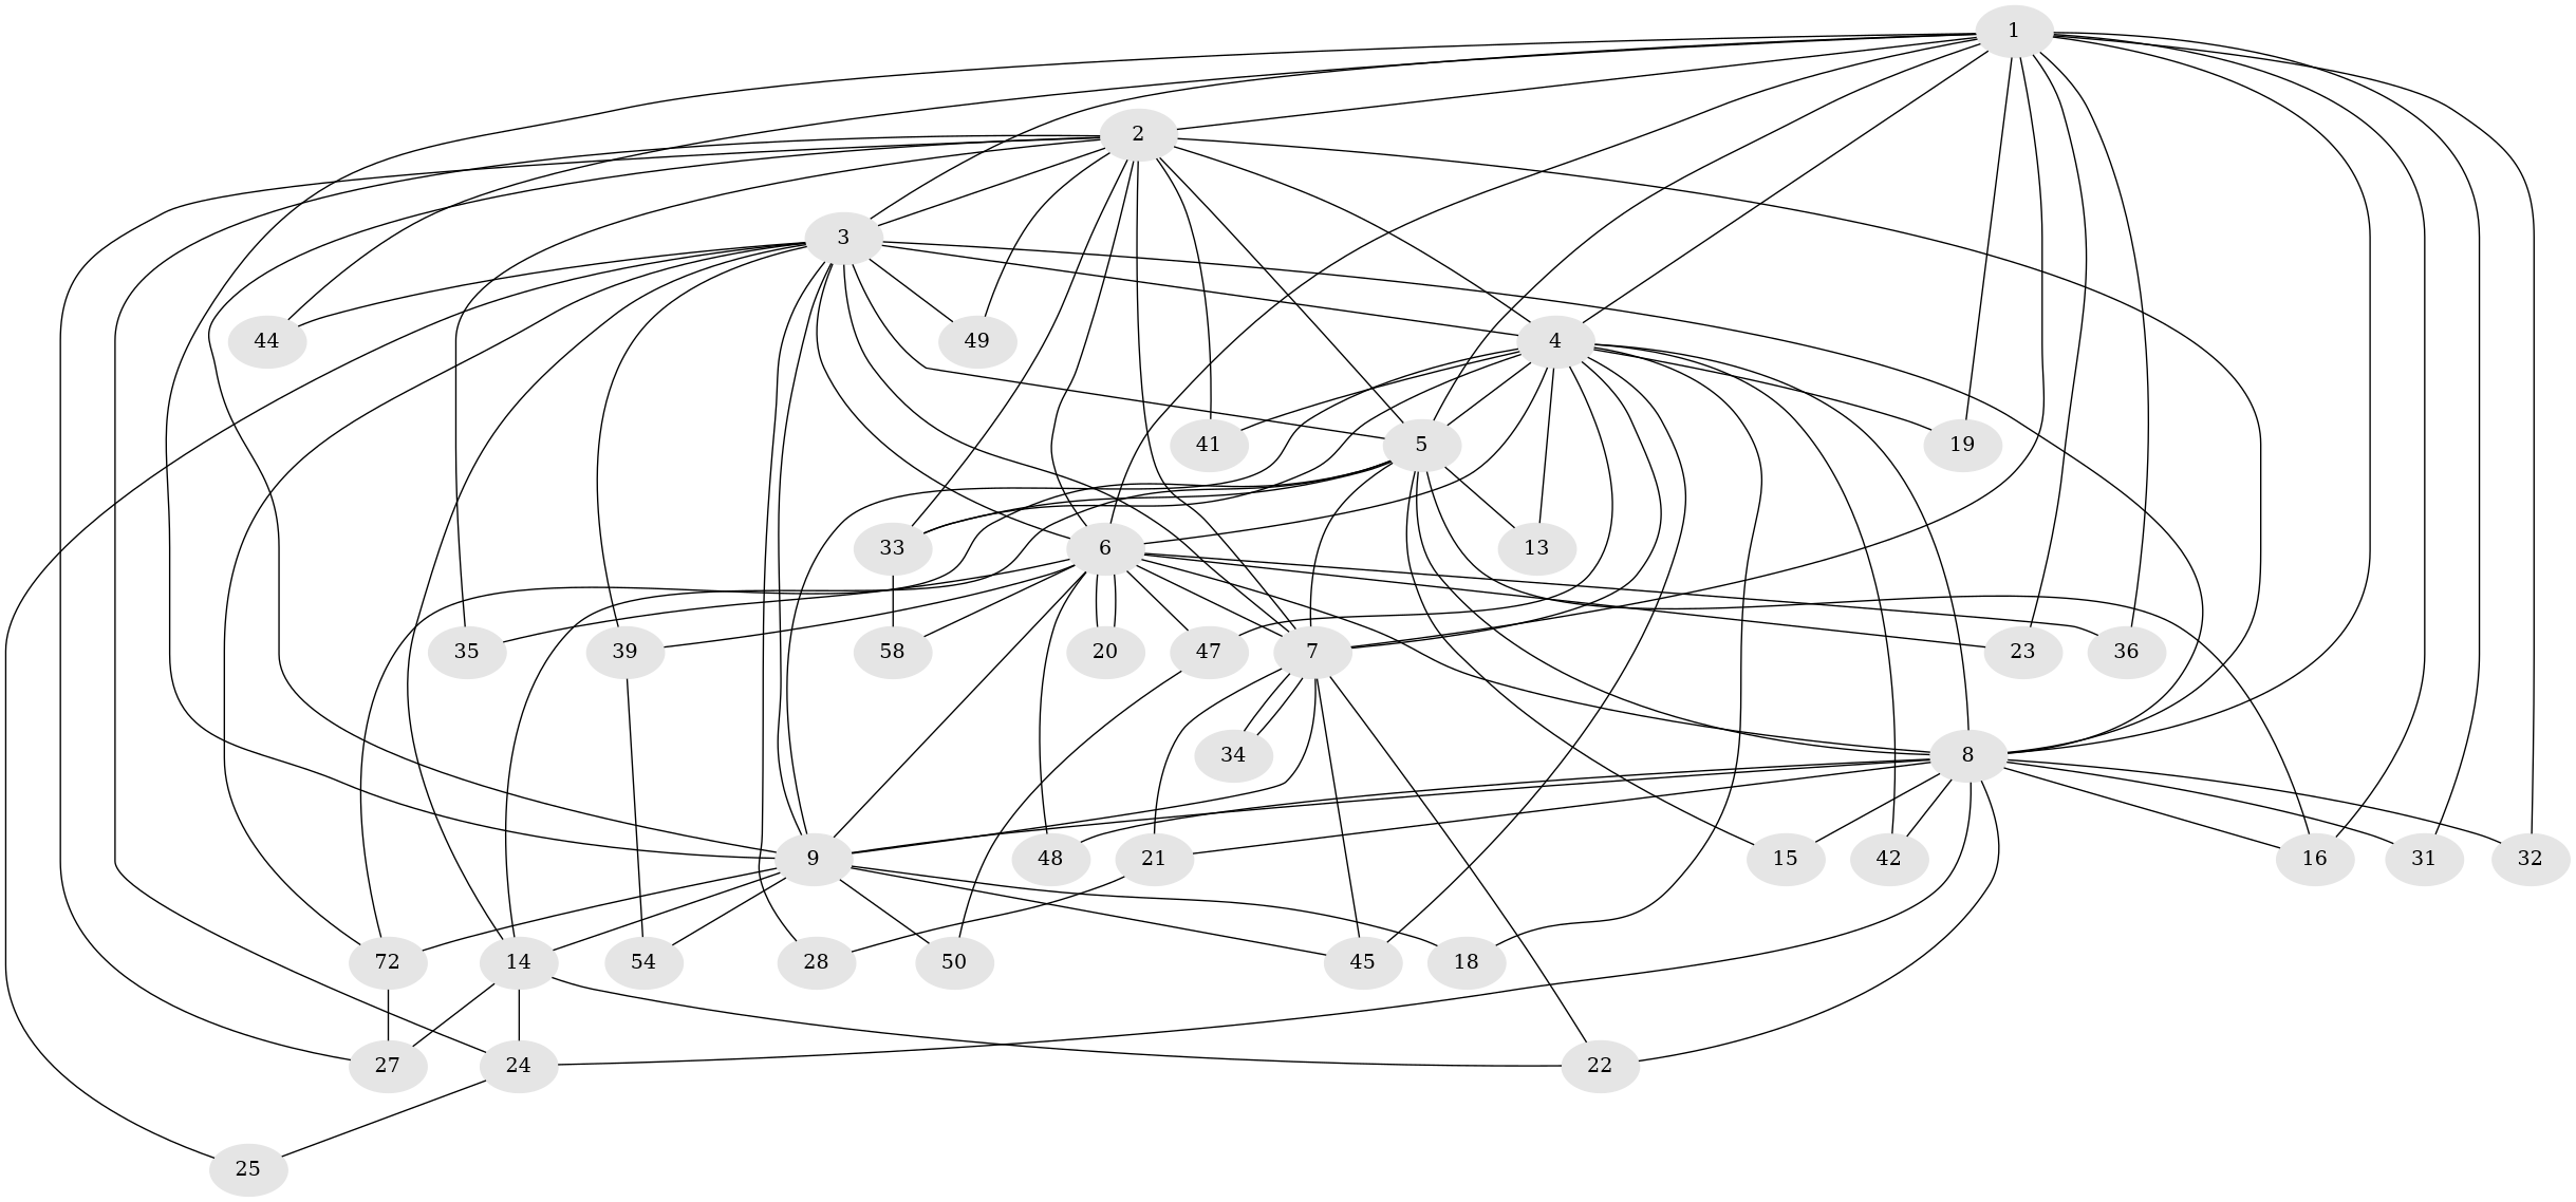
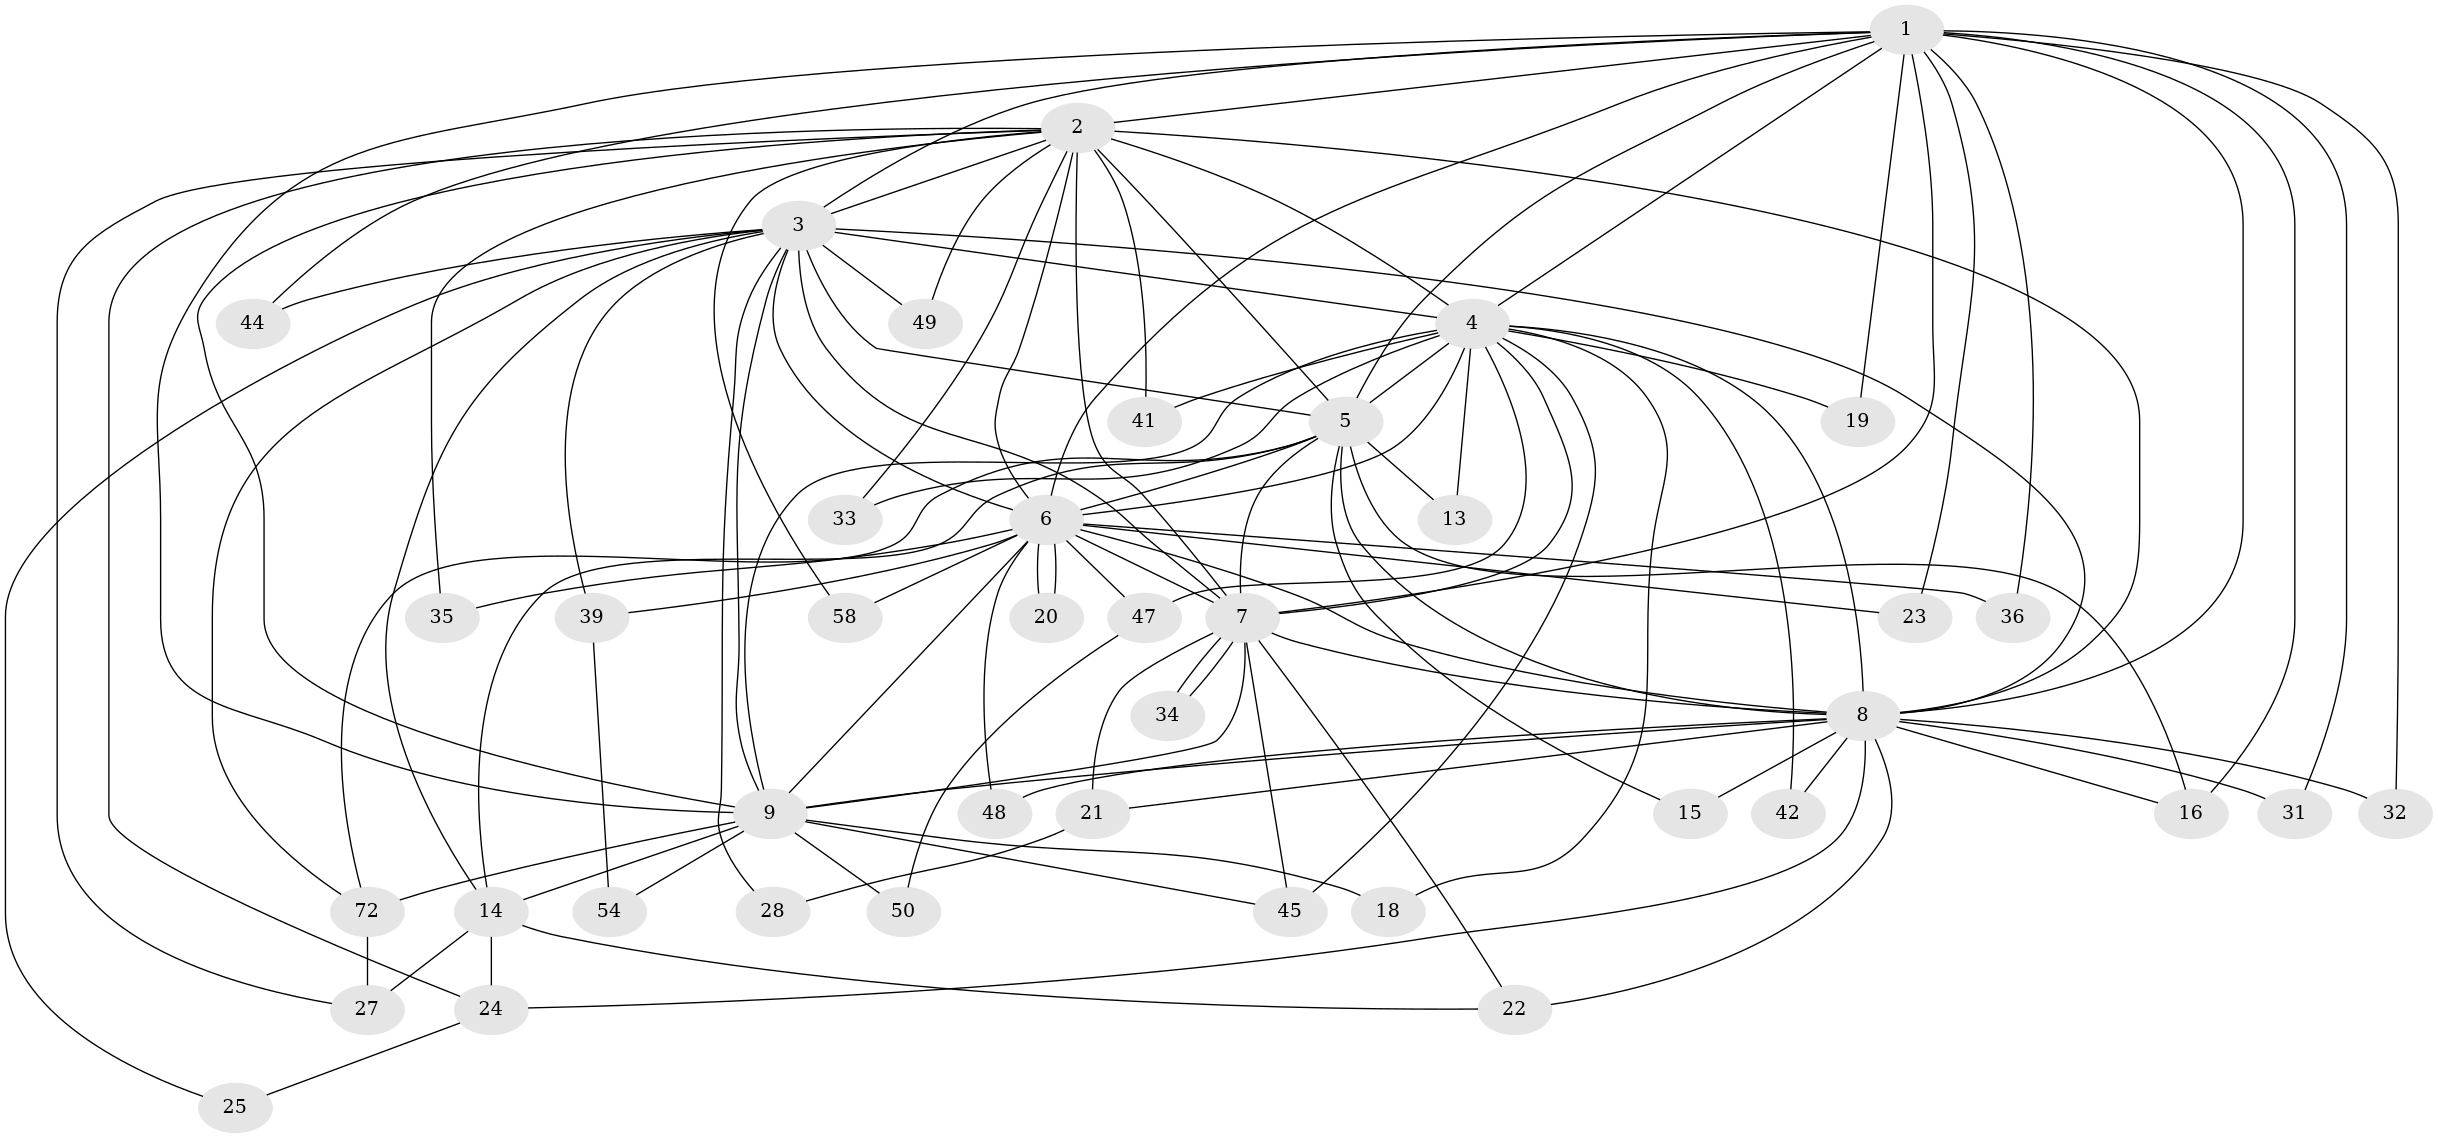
  graph {
    node [color=gray90 style=filled]
    1 [super="+26"]
    2 [super="+46"]
    3 [super="+53"]
    4 [super="+17"]
    5 [super="+52"]
    6 [super="+30"]
    7 [super="+51"]
    8 [super="+10"]
    9 [super="+11"]
    16 [super="+40"]
    19
    23
    31
    32
    36
    44
    24 [super="+38"]
    27 [super="+55"]
    33
    35
    41
    49
    58
    n24 [label=72 super="+43"]
    14 [super="+37"]
    25
    28
    39
    13 [super="+29"]
    18
    42
    45 [super="+57"]
    47
    15
    20
    48
    21
    22 [super="+56"]
    34
    50
    54
    1 -- 2 [weight=2]
    1 -- 3
    1 -- 4
    1 -- 5
    1 -- 6
    1 -- 7 [weight=2]
    1 -- 8 [weight=2]
    1 -- 9
    1 -- 16
    1 -- 19
    1 -- 23
    1 -- 31
    1 -- 32
    1 -- 36
    1 -- 44
    2 -- 3
    2 -- 4
    2 -- 5 [weight=2]
    2 -- 6
    2 -- 7
    2 -- 8 [weight=2]
    2 -- 9
    2 -- 24
    2 -- 27
    2 -- 33
    2 -- 35
    2 -- 41
    2 -- 49
-   33 -- 58
+   2 -- 58
    3 -- 4
    3 -- 5
    3 -- 6
    3 -- 7 [weight=2]
    3 -- 8 [weight=3]
    3 -- 9 [weight=2]
    3 -- 44
    3 -- 49
    3 -- n24
    3 -- 14
    3 -- 25
    3 -- 28
    3 -- 39
    4 -- 5
    4 -- 6
    4 -- 7
    4 -- 8 [weight=2]
    4 -- 9 [weight=2]
    4 -- 19
    4 -- 33
    4 -- 41
    4 -- 13 [weight=2]
    4 -- 18
    4 -- 42
    4 -- 45
    4 -- 47
-   5 -- 33
+   5 -- 6
    5 -- 7
    5 -- 8 [weight=2]
    5 -- 16
    5 -- n24
    5 -- 14
    5 -- 13
    5 -- 15
    6 -- 7
    6 -- 8 [weight=2]
    6 -- 9
    6 -- 23
    6 -- 36
    6 -- 35
    6 -- 58
    6 -- 39
    6 -- 47
    6 -- 20
    6 -- 20
    6 -- 48
+   7 -- 8 [weight=2]
    7 -- 9
    7 -- 45
    7 -- 21
    7 -- 22
    7 -- 34
    7 -- 34
    8 -- 9 [weight=2]
    8 -- 16
    8 -- 31
    8 -- 32
    8 -- 24
    8 -- 42
    8 -- 15
    8 -- 48
    8 -- 21
    8 -- 22
    9 -- n24
    9 -- 14
    9 -- 18
    9 -- 45
    9 -- 50
    9 -- 54
    24 -- 25
    n24 -- 27
    14 -- 24
    14 -- 27
    14 -- 22
    39 -- 54
    47 -- 50
    21 -- 28
  }
